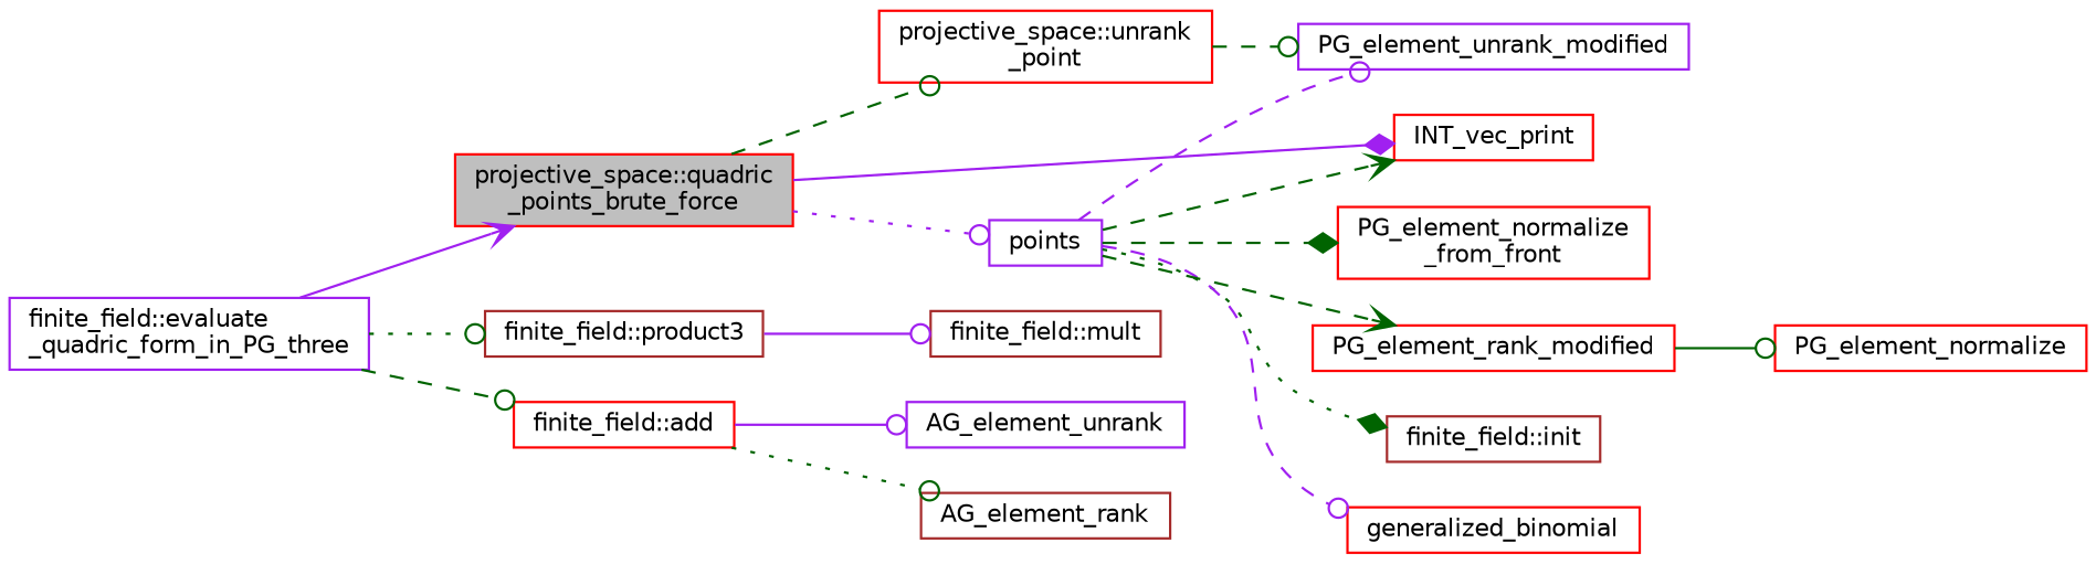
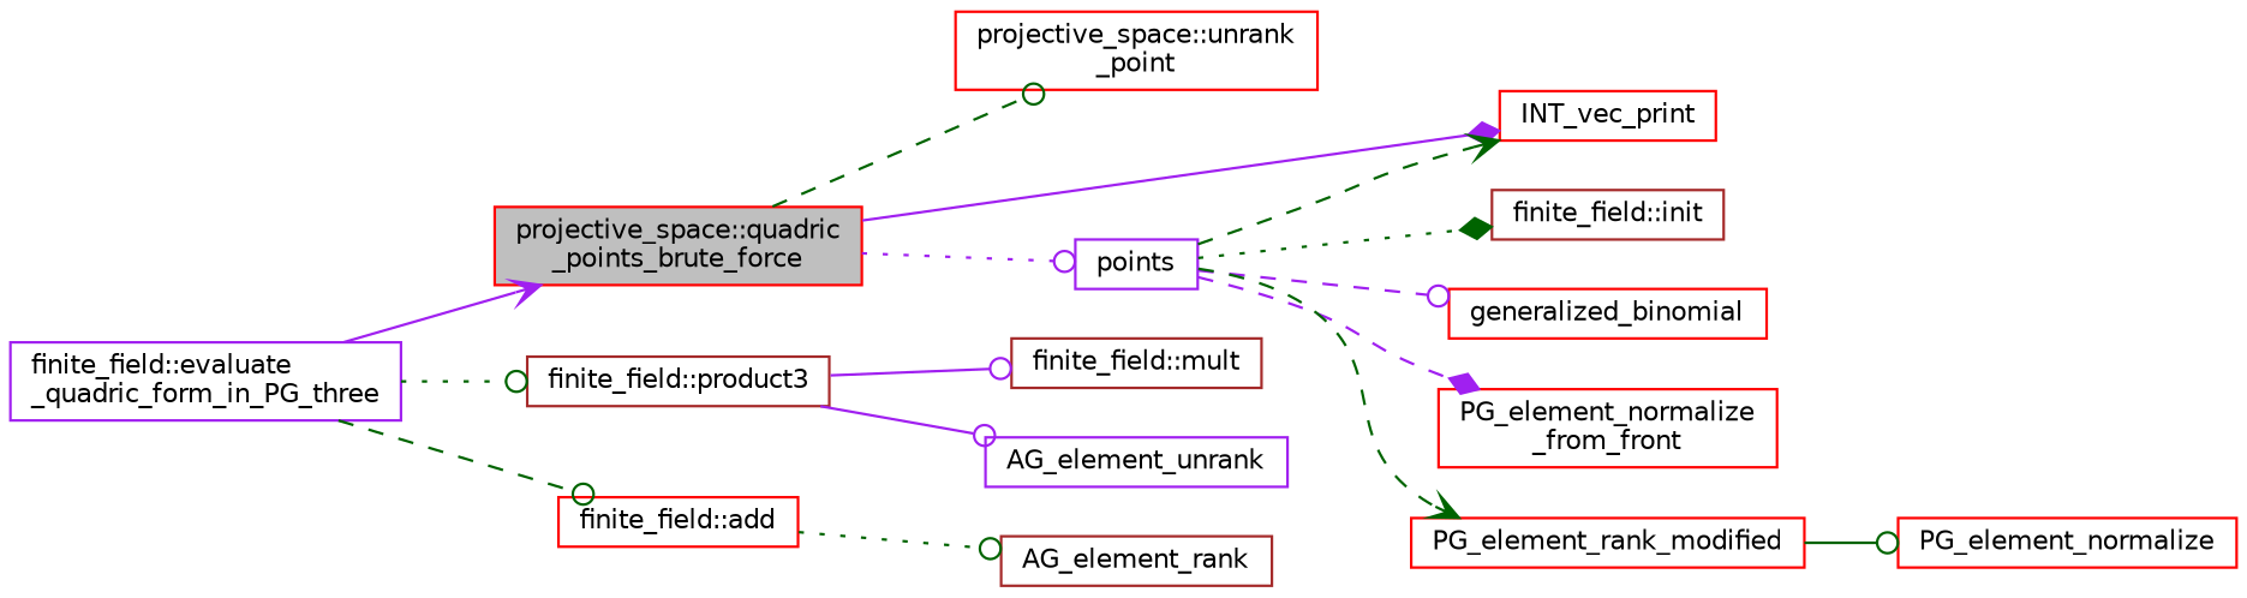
  digraph {
    fontname="DejaVu Sans"
    rankdir=LR
    node [color=red fillcolor=white fontname="DejaVu Sans" fontsize=10 shape=record style=filled]
    edge [arrowhead=odot color=darkgreen fontname="DejaVu Sans" fontsize=10 labelfontname=Helvetica labelfontsize=10 style=dashed]
    n1 [fillcolor=grey75 fontcolor=black height=0.2 label="projective_space::quadric\l_points_brute_force" width=0.4]
    n2 [height=0.2 label="projective_space::unrank\l_point" width=0.4]
    n3 [height=0.2 label=INT_vec_print width=0.4]
    n4 [color=purple height=0.2 label=points width=0.4]
-   n5 [color=purple height=0.2 label=PG_element_unrank_modified width=0.4]
    n6 [color=purple height=0.2 label="finite_field::evaluate\l_quadric_form_in_PG_three" width=0.4]
    n7 [color=brown height=0.2 label="finite_field::product3" width=0.4]
    n8 [height=0.2 label="finite_field::add" width=0.4]
    n9 [color=brown height=0.2 label="finite_field::init" width=0.4]
    n10 [height=0.2 label=generalized_binomial width=0.4]
    n11 [height=0.2 label="PG_element_normalize\l_from_front" width=0.4]
    n12 [height=0.2 label=PG_element_rank_modified width=0.4]
    n13 [color=brown height=0.2 label="finite_field::mult" width=0.4]
    n14 [color=purple height=0.2 label=AG_element_unrank width=0.4]
    n15 [color=brown height=0.2 label=AG_element_rank width=0.4]
    n16 [height=0.2 label=PG_element_normalize width=0.4]
    n1 -> n2
    n1 -> n3 [arrowhead=diamond color=purple style=solid]
    n1 -> n4 [color=purple style=dotted]
-   n2 -> n5
    n4 -> n3 [arrowhead=vee]
-   n4 -> n5 [color=purple]
    n4 -> n9 [arrowhead=diamond style=dotted]
    n4 -> n10 [color=purple]
-   n4 -> n11 [arrowhead=diamond]
+   n4 -> n11 [arrowhead=diamond color=purple]
    n4 -> n12 [arrowhead=vee]
    n6 -> n1 [arrowhead=vee color=purple style=solid]
    n6 -> n7 [style=dotted]
    n6 -> n8
    n7 -> n13 [color=purple style=solid]
-   n8 -> n14 [color=purple style=solid]
+   n7 -> n14 [color=purple style=solid]
    n8 -> n15 [style=dotted]
    n12 -> n16 [style=solid]
  }
